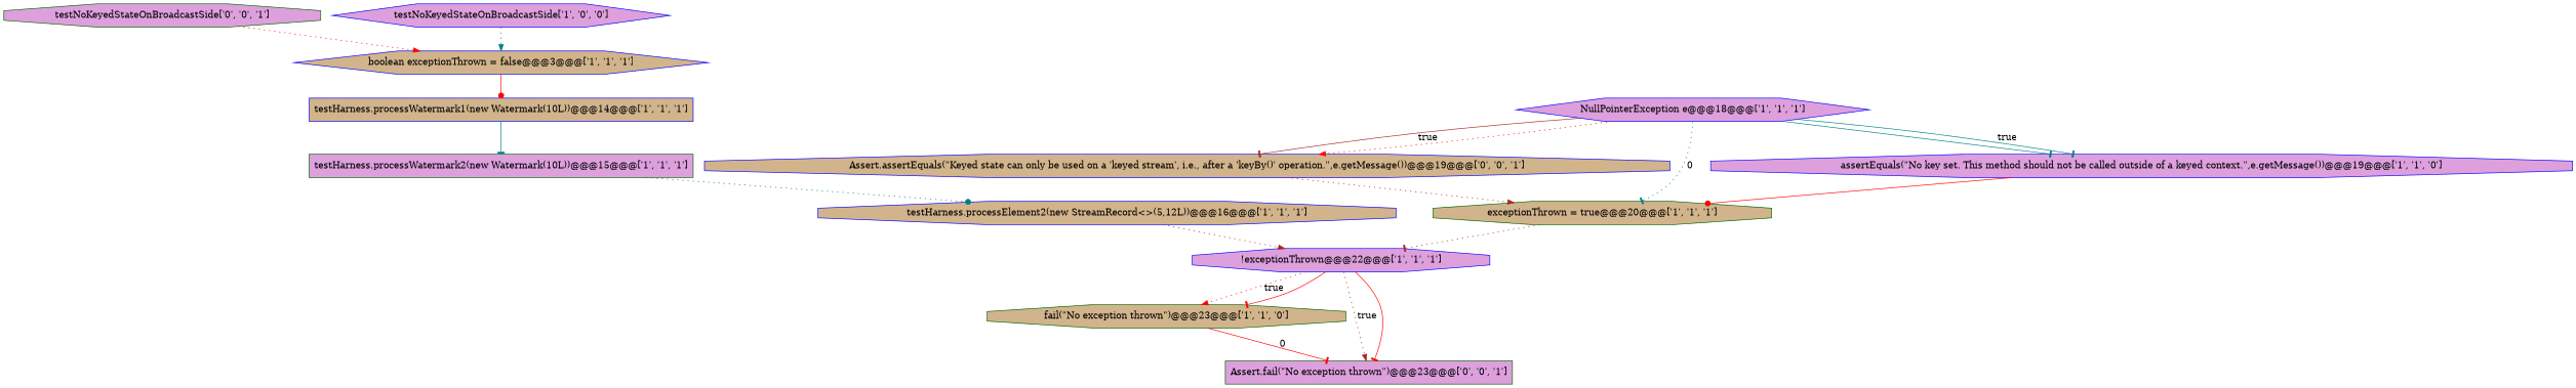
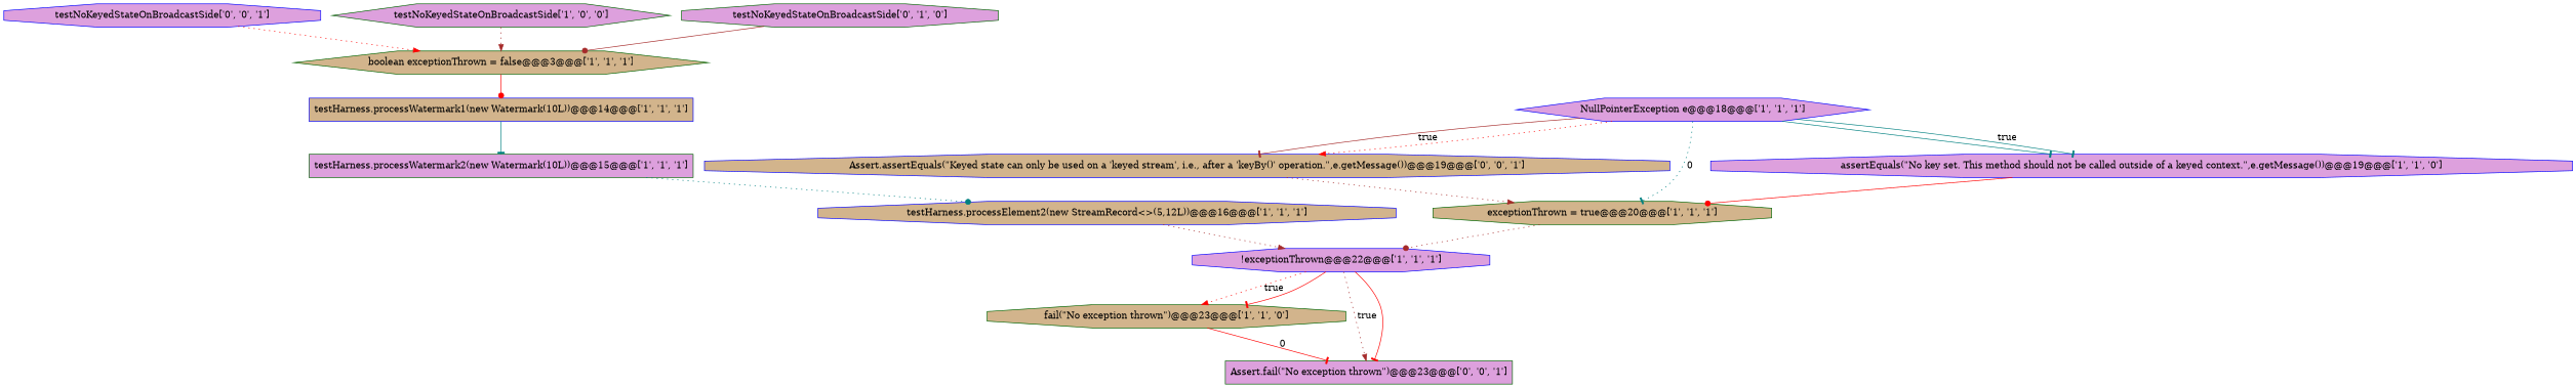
  digraph {
    node [color=blue fillcolor=plum shape=octagon style=filled]
    edge [arrowhead=tee color=red style=dotted]
-   n1 [color=darkgreen label="testNoKeyedStateOnBroadcastSide['0', '0', '1']"]
-   n2 [fillcolor=tan label="boolean exceptionThrown = false@@@3@@@['1', '1', '1']" shape=hexagon]
+   n1 [label="testNoKeyedStateOnBroadcastSide['0', '0', '1']"]
+   n2 [color=darkgreen fillcolor=tan label="boolean exceptionThrown = false@@@3@@@['1', '1', '1']" shape=hexagon]
    n3 [fillcolor=tan label="testHarness.processWatermark1(new Watermark(10L))@@@14@@@['1', '1', '1']" shape=box]
    n4 [color=darkgreen label="testHarness.processWatermark2(new Watermark(10L))@@@15@@@['1', '1', '1']" shape=box]
    n5 [fillcolor=tan label="testHarness.processElement2(new StreamRecord<>(5,12L))@@@16@@@['1', '1', '1']"]
    n6 [color=darkgreen fillcolor=tan label="fail(\"No exception thrown\")@@@23@@@['1', '1', '0']"]
    n7 [color=darkgreen label="Assert.fail(\"No exception thrown\")@@@23@@@['0', '0', '1']" shape=box]
-   n8 [label="testNoKeyedStateOnBroadcastSide['1', '0', '0']" shape=hexagon]
+   n8 [color=darkgreen label="testNoKeyedStateOnBroadcastSide['1', '0', '0']" shape=hexagon]
    n9 [fillcolor=tan label="Assert.assertEquals(\"Keyed state can only be used on a 'keyed stream', i.e., after a 'keyBy()' operation.\",e.getMessage())@@@19@@@['0', '0', '1']"]
    n10 [color=darkgreen fillcolor=tan label="exceptionThrown = true@@@20@@@['1', '1', '1']"]
    n11 [label="!exceptionThrown@@@22@@@['1', '1', '1']"]
    n12 [label="assertEquals(\"No key set. This method should not be called outside of a keyed context.\",e.getMessage())@@@19@@@['1', '1', '0']"]
+   n13 [color=darkgreen label="testNoKeyedStateOnBroadcastSide['0', '1', '0']"]
    n14 [label="NullPointerException e@@@18@@@['1', '1', '1']" shape=hexagon]
    n1 -> n2 [arrowhead=normal]
    n2 -> n3 [arrowhead=dot style=solid]
    n3 -> n4 [color=teal style=solid]
    n4 -> n5 [arrowhead=dot color=teal]
    n5 -> n11 [arrowhead=normal color=brown]
    n6 -> n7 [label=0 style=solid]
-   n8 -> n2 [arrowhead=normal color=teal]
+   n8 -> n2 [arrowhead=normal color=brown]
    n9 -> n10 [arrowhead=normal color=brown]
-   n10 -> n11 [color=brown]
+   n10 -> n11 [arrowhead=dot color=brown]
    n11 -> n6 [arrowhead=normal label=true]
    n11 -> n6 [style=solid]
    n11 -> n7 [arrowhead=normal color=brown label=true]
    n11 -> n7 [style=solid]
    n12 -> n10 [arrowhead=dot style=solid]
+   n13 -> n2 [arrowhead=dot color=brown style=solid]
    n14 -> n9 [color=brown label=true style=solid]
    n14 -> n9 [arrowhead=normal]
    n14 -> n10 [color=teal label=0]
    n14 -> n12 [color=teal style=solid]
    n14 -> n12 [color=teal label=true style=solid]
  }
